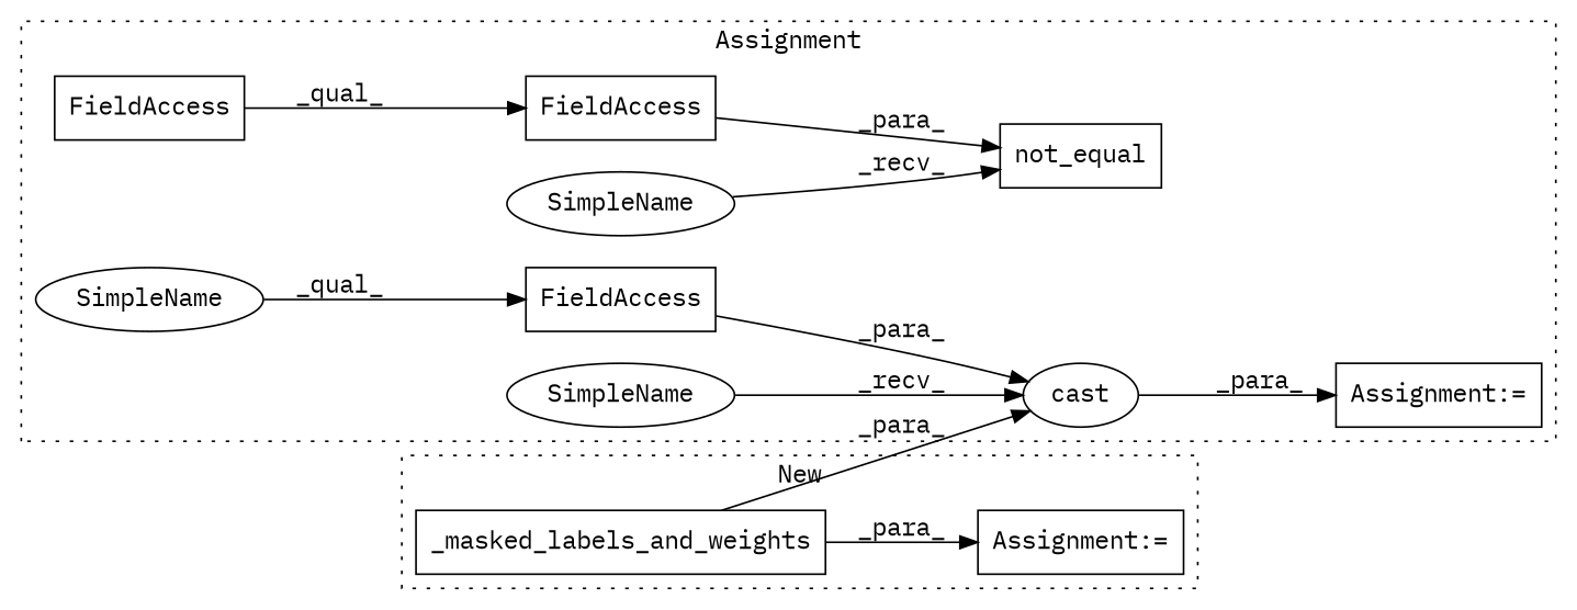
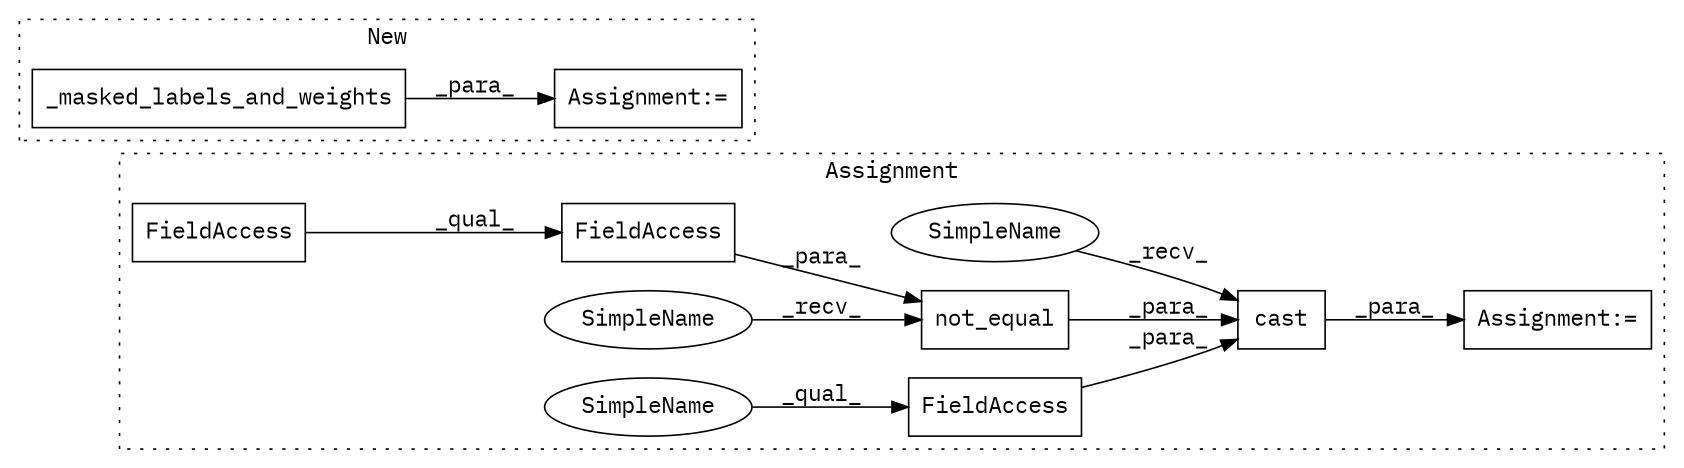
  digraph {
    fontname="IBM Plex Mono"
    rankdir=LR
    node [a=32 fontname="IBM Plex Mono" l=10 s=4047 shape=box]
    edge [fontname="IBM Plex Mono"]
    n1 [l="10,1" label=not_equal s="3996,4045"]
    n2 [a=22 l=18 label=FieldAccess]
-   n3 [l="5,1" label=cast s="3980,4065" shape=ellipse]
+   n3 [l="5,1" label=cast s="3980,4065"]
    n4 [a=22 l=32 label=FieldAccess s=4013]
    n5 [a=22 l=16 label=FieldAccess s=4013]
    n6 [a=7 l=1 label="Assignment:=" s=3968]
    n7 [a=42 label=SimpleName s=3969 shape=ellipse]
    n8 [a=42 label=SimpleName s=3985 shape=ellipse]
    n9 [a=42 label=SimpleName shape=ellipse]
    n10 [l="27,1" label=_masked_labels_and_weights s="4369,4402"]
    n11 [a=7 l=2 label="Assignment:=" s=4367]
    subgraph cluster_1 {
      label=Assignment
      style=dotted
      n1
      n2
      n3
      n4
      n5
      n6
      n7
      n8
      n9
    }
    subgraph cluster_2 {
      label=New
      style=dotted
      n10
      n11
    }
-   n10 -> n3 [label=_para_]
+   n1 -> n3 [label=_para_]
    n2 -> n3 [label=_para_]
    n3 -> n6 [label=_para_]
    n4 -> n1 [label=_para_]
    n5 -> n4 [label=_qual_]
    n7 -> n3 [label=_recv_]
    n8 -> n1 [label=_recv_]
    n9 -> n2 [label=_qual_]
    n10 -> n11 [label=_para_]
  }
